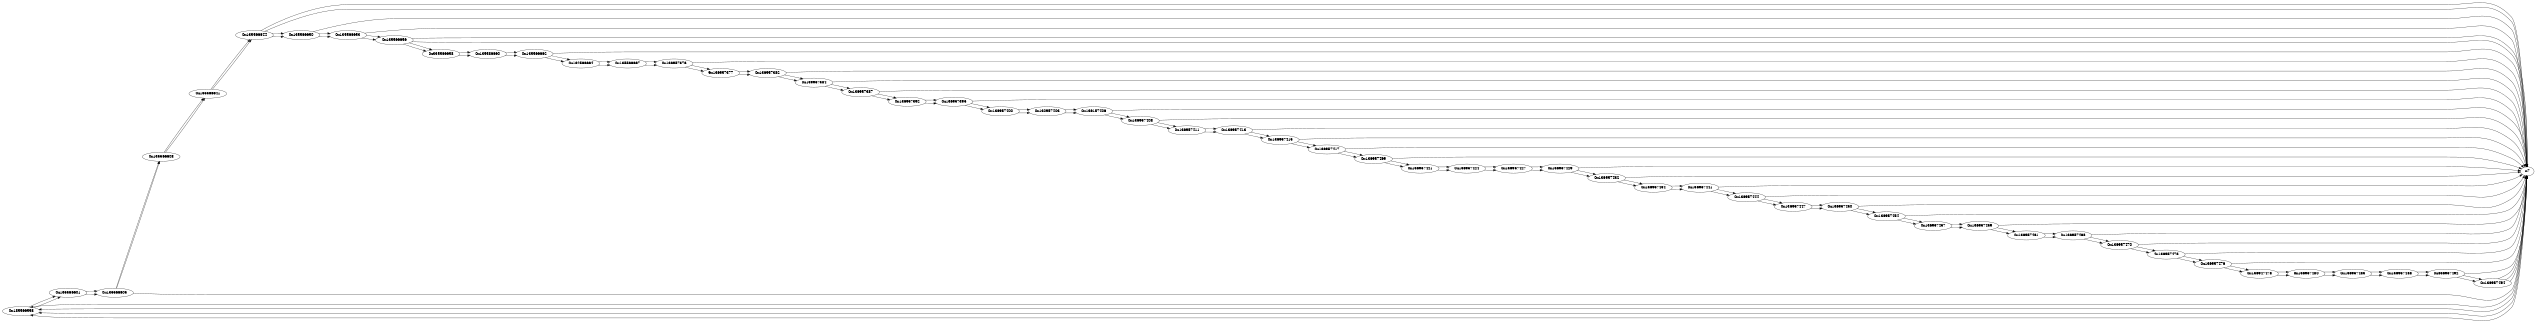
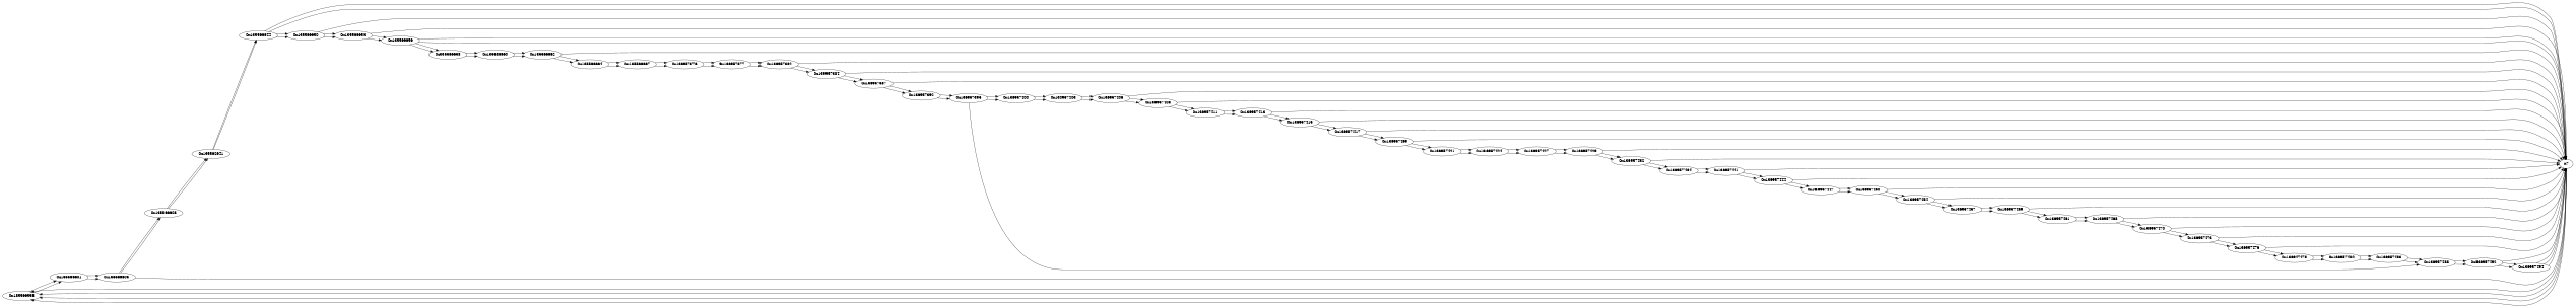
  digraph {
    rankdir=LR
    n1 [label="0x185566598"]
    n2 [label="0x135566601"]
    n3 [label="0x135566605"]
    n4 [label="0x135566608"]
    n5 [label=n7]
-   n6 [label="0x135566641"]
+   n6 [label="0x135562641"]
    n7 [label="0x135566644"]
    n8 [label="0x135566650"]
    n9 [label="0x135566653"]
    n10 [label="0x135566656"]
    n11 [label="0x335566658"]
    n12 [label="0x135586660"]
    n13 [label="0x135566662"]
-   n14 [label="0x132566664"]
+   n14 [label="0x135566664"]
    n15 [label="0x135566667"]
    n16 [label="0x136957376"]
    n17 [label="9x136957377"]
    n18 [label="0x136957382"]
    n19 [label="0x139957384"]
    n20 [label="0x136957387"]
    n21 [label="0x136957392"]
    n22 [label="0x136957395"]
    n23 [label="0x136957400"]
    n24 [label="0x130957403"]
-   n25 [label="0x136157406"]
+   n25 [label="0x136957406"]
    n26 [label="0x136957408"]
    n27 [label="0x136957411"]
    n28 [label="0x136957413"]
    n29 [label="0x136957415"]
    n30 [label="0x136957417"]
    n31 [label="0x136957469"]
    n32 [label="0x136957421"]
    n33 [label="0x136957424"]
    n34 [label="0x136957427"]
    n35 [label="0x136957429"]
    n36 [label="0x136957432"]
    n37 [label="0x136957434"]
    n38 [label="0x136957441"]
    n39 [label="0x136957444"]
    n40 [label="0x136957447"]
    n41 [label="0x136957450"]
    n42 [label="0x136957454"]
    n43 [label="0x136957457"]
    n44 [label="0x136957459"]
    n45 [label="0x136957461"]
    n46 [label="0x136957468"]
    n47 [label="0x136957470"]
    n48 [label="4x136957473"]
    n49 [label="0x136957476"]
    n50 [label="0x136947478"]
    n51 [label="8x136957480"]
    n52 [label="0x136957483"]
    n53 [label="0x136957488"]
    n54 [label="0x836957492"]
    n55 [label="0x136957494"]
    n1 -> n2
    n1 -> n2
    n2 -> n3
    n2 -> n3
    n3 -> n4
    n3 -> n4
    n3 -> n5
    n4 -> n6
    n4 -> n6
    n5 -> n1
    n5 -> n1
    n5 -> n1
    n5 -> n1
    n6 -> n7
    n6 -> n7
    n7 -> n5
    n7 -> n5
    n7 -> n8
    n7 -> n8
    n8 -> n5
    n8 -> n9
    n8 -> n9
    n9 -> n5
    n9 -> n10
    n9 -> n10
    n10 -> n5
    n10 -> n5
    n10 -> n11
    n10 -> n11
    n11 -> n12
    n11 -> n12
    n12 -> n13
    n12 -> n13
    n13 -> n5
    n13 -> n14
    n13 -> n14
    n14 -> n15
    n14 -> n15
    n15 -> n16
    n15 -> n16
-   n16 -> n5
    n16 -> n17
    n16 -> n17
    n17 -> n18
    n17 -> n18
    n18 -> n5
    n18 -> n19
    n18 -> n19
    n19 -> n5
    n19 -> n20
    n19 -> n20
    n20 -> n5
    n20 -> n21
    n20 -> n21
    n21 -> n22
    n21 -> n22
-   n22 -> n5
+   n22 -> n53
    n22 -> n23
    n22 -> n23
    n23 -> n24
    n23 -> n24
    n24 -> n25
    n24 -> n25
    n25 -> n5
    n25 -> n26
    n25 -> n26
    n26 -> n5
    n26 -> n27
    n26 -> n27
    n27 -> n28
    n27 -> n28
    n28 -> n5
    n28 -> n29
    n28 -> n29
    n29 -> n5
    n29 -> n30
    n29 -> n30
    n30 -> n5
    n30 -> n31
    n30 -> n31
    n31 -> n5
    n31 -> n32
    n31 -> n32
    n32 -> n33
    n32 -> n33
    n33 -> n34
    n33 -> n34
    n34 -> n35
    n34 -> n35
    n35 -> n5
    n35 -> n36
    n35 -> n36
    n36 -> n5
    n36 -> n37
    n36 -> n37
    n37 -> n38
    n37 -> n38
    n38 -> n5
    n38 -> n39
    n38 -> n39
    n39 -> n5
    n39 -> n40
    n39 -> n40
    n40 -> n41
    n40 -> n41
    n41 -> n5
    n41 -> n42
    n41 -> n42
    n42 -> n5
    n42 -> n43
    n42 -> n43
    n43 -> n44
    n43 -> n44
    n44 -> n5
    n44 -> n45
    n44 -> n45
    n45 -> n46
    n45 -> n46
    n46 -> n5
    n46 -> n47
    n46 -> n47
    n47 -> n5
    n47 -> n48
    n47 -> n48
    n48 -> n5
    n48 -> n49
    n48 -> n49
    n49 -> n5
    n49 -> n50
    n49 -> n50
    n50 -> n51
    n50 -> n51
    n51 -> n52
    n51 -> n52
    n52 -> n53
    n52 -> n53
    n53 -> n54
    n53 -> n54
    n54 -> n5
    n54 -> n55
    n54 -> n55
    n55 -> n5
    n55 -> n5
    n55 -> n5
  }
